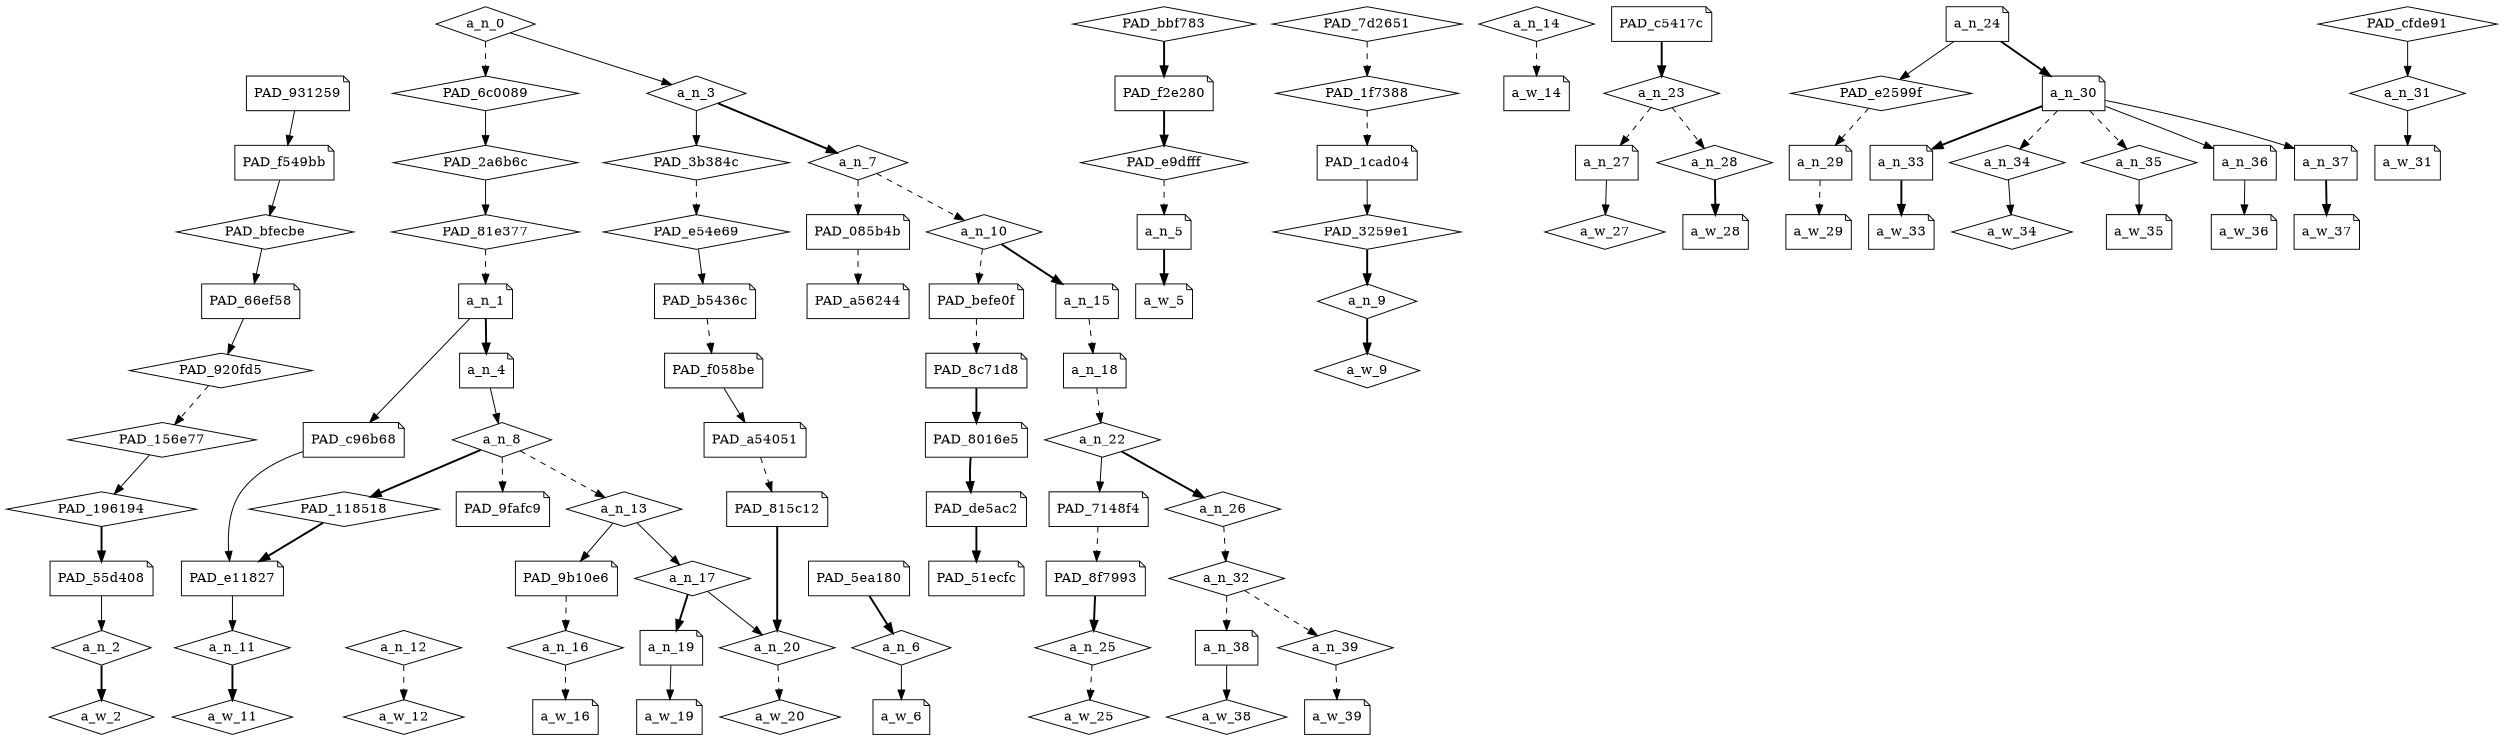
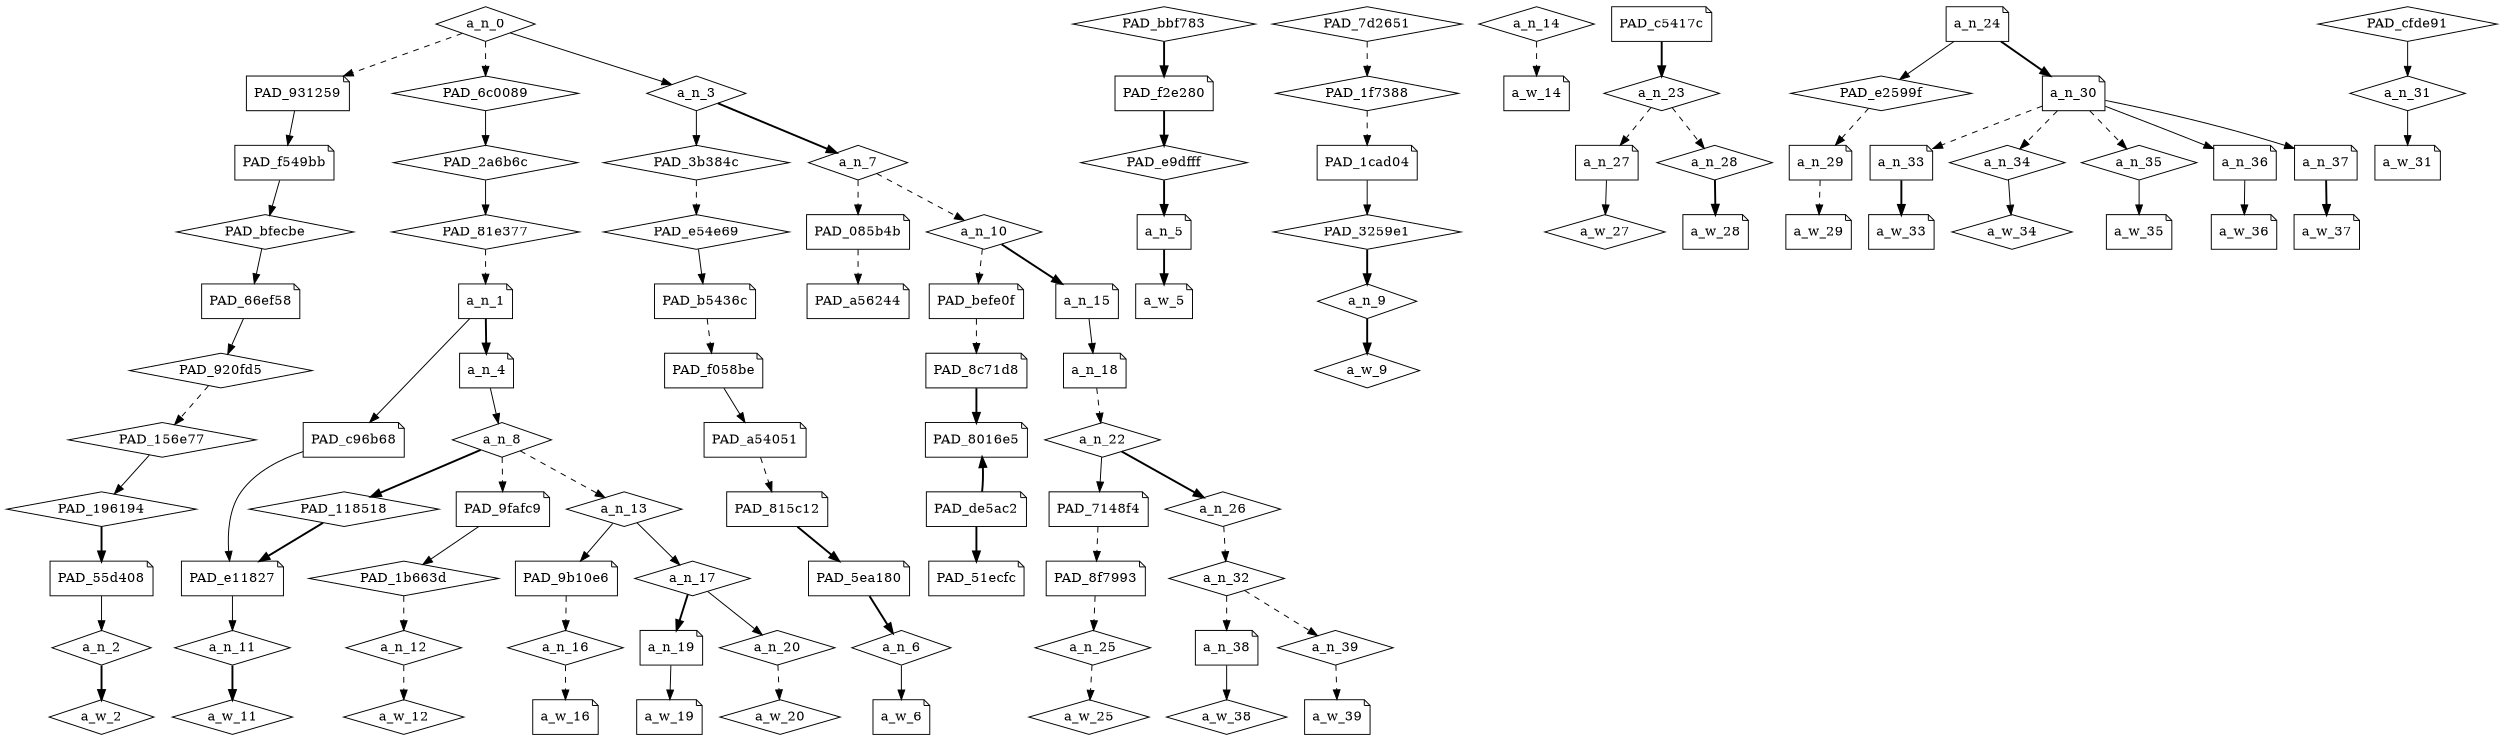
  strict digraph {
    node [div_dir=1 index=0 level=1 shape=diamond text_span="[6]" value=0.02220604]
    edge [style=dashed]
    a_n_0 [level=10 text_span="[0, 1, 2, 3, 4, 5, 6, 7, 8, 9, 10, 11, 12, 13, 14, 15, 16, 17, 18, 19, 20, 21]" value=1.00000001]
    PAD_931259 [index=1 level=9 shape=note]
    PAD_6c0089 [level=9 text_span="[0, 1, 2, 3, 4, 5]" value=0.31253398]
    a_n_3 [index=2 level=9 text_span="[7, 8, 9, 10, 11, 12, 13, 14, 15, 16, 17, 18, 19, 20, 21]" value=0.66430794]
    PAD_f549bb [index=1 level=8 shape=note]
    PAD_2a6b6c [level=8 text_span="[0, 1, 2, 3, 4, 5]" value=0.31253398]
    PAD_3b384c [index=2 level=8 text_span="[7]" value=0.02490450]
    a_n_7 [index=3 level=8 text_span="[8, 9, 10, 11, 12, 13, 14, 15, 16, 17, 18, 19, 20, 21]" value=0.63857053]
    PAD_bfecbe [index=1 level=7]
    PAD_81e377 [level=7 text_span="[0, 1, 2, 3, 4, 5]" value=0.31253398]
    PAD_e54e69 [index=2 level=7 text_span="[7]" value=0.02490450]
    PAD_085b4b [div_dir=-1 index=3 level=7 shape=note text_span="[8]" value=0.02130183]
    a_n_10 [index=4 level=7 text_span="[9, 10, 11, 12, 13, 14, 15, 16, 17, 18, 19, 20, 21]" value=0.61647775]
    PAD_66ef58 [index=1 level=6 shape=note]
    PAD_920fd5 [index=2 level=5]
    PAD_156e77 [index=2 level=4]
    PAD_196194 [index=4 level=3]
    PAD_55d408 [index=5 level=2 shape=note]
    a_n_2 [index=6]
    a_w_2 [div_dir=0 index=6 level=0 value=and]
    a_n_1 [level=6 shape=note text_span="[0, 1, 2, 3, 4, 5]" value=0.31253398]
    PAD_c96b68 [index=1 level=5 shape=note text_span="[5]" value=0.02911284]
    a_n_4 [level=5 shape=note text_span="[0, 1, 2, 3, 4]" value=0.28295119]
    PAD_e11827 [level=2 shape=note text_span="[0]" value=0.04655228]
    a_n_8 [level=4 text_span="[0, 1, 2, 3, 4]" value=0.28248423]
    PAD_bbf783 [index=1 level=4 text_span="[5]" value=0.02911284]
    PAD_f2e280 [index=3 level=3 shape=note text_span="[5]" value=0.02911284]
    PAD_118518 [level=3 text_span="[0]" value=0.04655228]
    PAD_9fafc9 [div_dir=-1 index=1 level=3 shape=note text_span="[1]" value=0.03207774]
    a_n_13 [index=2 level=3 text_span="[2, 3, 4]" value=0.20338725]
    PAD_e9dfff [index=4 level=2 text_span="[5]" value=0.02911284]
    a_n_5 [index=5 shape=note text_span="[5]" value=0.02911284]
    a_w_5 [div_dir=0 index=5 level=0 shape=note text_span="[5]" value=speaks]
+   PAD_1b663d [div_dir=-1 index=1 level=2 text_span="[1]" value=0.03207774]
    PAD_9b10e6 [div_dir=-1 index=2 level=2 shape=note text_span="[2]" value=0.03535991]
    a_n_17 [index=3 level=2 text_span="[3, 4]" value=0.16763651]
    a_n_11 [text_span="[0]" value=0.04655228]
    a_n_12 [div_dir=-1 index=1 text_span="[1]" value=0.03207774]
    a_n_16 [div_dir=-1 index=2 text_span="[2]" value=0.03535991]
    a_n_19 [index=3 shape=note text_span="[3]" value=0.13548326]
    a_n_20 [index=4 text_span="[4]" value=0.03170969]
    a_w_11 [div_dir=0 level=0 text_span="[0]" value=do]
    a_w_12 [div_dir=0 index=1 level=0 text_span="[1]" value=not]
    a_w_16 [div_dir=0 index=2 level=0 shape=note text_span="[2]" value=worry]
    a_w_19 [div_dir=0 index=3 level=0 shape=note text_span="[3]" value=negress]
    a_w_20 [div_dir=0 index=4 level=0 text_span="[4]" value=q]
    PAD_b5436c [index=2 level=6 shape=note text_span="[7]" value=0.02490450]
    PAD_a56244 [div_dir=-1 index=3 level=6 shape=note text_span="[8]" value=0.02130183]
    PAD_befe0f [index=4 level=6 shape=note text_span="[9]" value=0.02505206]
    a_n_15 [index=5 level=6 shape=note text_span="[10, 11, 12, 13, 14, 15, 16, 17, 18, 19, 20, 21]" value=0.59060917]
    PAD_f058be [index=3 level=5 shape=note text_span="[7]" value=0.02490450]
    PAD_a54051 [index=3 level=4 shape=note text_span="[7]" value=0.02490450]
    PAD_815c12 [index=5 level=3 shape=note text_span="[7]" value=0.02490450]
    PAD_5ea180 [index=6 level=2 shape=note text_span="[7]" value=0.02490450]
    a_n_6 [index=7 text_span="[7]" value=0.02490450]
    a_w_6 [div_dir=0 index=7 level=0 shape=note text_span="[7]" value=we]
    PAD_8c71d8 [index=5 level=5 shape=note text_span="[9]" value=0.02505206]
    a_n_18 [index=6 level=5 shape=note text_span="[10, 11, 12, 13, 14, 15, 16, 17, 18, 19, 20, 21]" value=0.58977148]
    PAD_7d2651 [div_dir=-1 index=4 level=5 text_span="[8]" value=0.02130183]
    PAD_1f7388 [div_dir=-1 index=4 level=4 text_span="[8]" value=0.02130183]
    PAD_1cad04 [div_dir=-1 index=6 level=3 shape=note text_span="[8]" value=0.02130183]
    PAD_3259e1 [div_dir=-1 index=7 level=2 text_span="[8]" value=0.02130183]
    a_n_9 [div_dir=-1 index=8 text_span="[8]" value=0.02130183]
    a_w_9 [div_dir=0 index=8 level=0 text_span="[8]" value=will]
    PAD_8016e5 [index=5 level=4 shape=note text_span="[9]" value=0.02505206]
    a_n_22 [index=7 level=4 text_span="[18, 19, 20, 21]" value=0.10694200]
    PAD_de5ac2 [index=7 level=3 shape=note text_span="[9]" value=0.02505206]
    PAD_51ecfc [index=8 level=2 shape=note text_span="[9]" value=0.02505206]
    a_n_14 [index=9 text_span="[9]" value=0.02505206]
    a_w_14 [div_dir=0 index=9 level=0 shape=note text_span="[9]" value=show]
    PAD_7148f4 [div_dir=-1 index=10 level=3 shape=note text_span="[18]" value=0.02509052]
    a_n_26 [index=11 level=3 text_span="[19, 20, 21]" value=0.08165790]
    PAD_c5417c [index=8 level=3 shape=note text_span="[10, 11]" value=0.18643653]
    a_n_23 [index=9 level=2 text_span="[10, 11]" value=0.18643653]
    a_n_24 [index=9 level=3 shape=note text_span="[12, 13, 14, 15, 16, 17]" value=0.29470194]
    PAD_e2599f [index=10 level=2 text_span="[12]" value=0.08526468]
    a_n_30 [index=11 level=2 shape=note text_span="[13, 14, 15, 16, 17]" value=0.20901349]
    PAD_8f7993 [div_dir=-1 index=12 level=2 shape=note text_span="[18]" value=0.02509052]
    a_n_32 [index=14 level=2 text_span="[20, 21]" value=0.05773008]
    a_n_27 [index=10 shape=note text_span="[10]" value=0.03211435]
    a_n_28 [index=11 text_span="[11]" value=0.15333937]
    a_n_29 [index=12 shape=note text_span="[12]" value=0.08526468]
    a_n_33 [index=13 shape=note text_span="[13]" value=0.02623290]
    a_n_34 [div_dir=-1 index=14 text_span="[14]" value=0.02903663]
    a_n_35 [index=15 text_span="[15]" value=0.08151671]
    a_n_36 [index=16 shape=note text_span="[16]" value=0.04060253]
    a_n_37 [index=17 shape=note text_span="[17]" value=0.03129277]
    a_w_27 [div_dir=0 index=10 level=0 text_span="[10]" value=the]
    a_w_28 [div_dir=0 index=11 level=0 shape=note text_span="[11]" value=nigger]
    a_w_29 [div_dir=0 index=12 level=0 shape=note text_span="[12]" value=rigging]
    a_w_33 [div_dir=0 index=13 level=0 shape=note text_span="[13]" value=a]
    a_w_34 [div_dir=0 index=14 level=0 text_span="[14]" value=marcus]
    a_w_35 [div_dir=0 index=15 level=0 shape=note text_span="[15]" value=garvey]
    a_w_36 [div_dir=0 index=16 level=0 shape=note text_span="[16]" value=boat]
    a_w_37 [div_dir=0 index=17 level=0 shape=note text_span="[17]" value=ticket]
    a_n_25 [div_dir=-1 index=18 text_span="[18]" value=0.02509052]
    PAD_cfde91 [index=13 level=2 text_span="[19]" value=0.02366761]
    a_n_31 [index=19 text_span="[19]" value=0.02366761]
    a_n_38 [index=20 shape=note text_span="[20]" value=0.02588228]
    a_n_39 [index=21 text_span="[21]" value=0.03157406]
    a_w_25 [div_dir=0 index=18 level=0 text_span="[18]" value=is]
    a_w_31 [div_dir=0 index=19 level=0 shape=note text_span="[19]" value=in]
    a_w_38 [div_dir=0 index=20 level=0 text_span="[20]" value=your]
    a_w_39 [div_dir=0 index=21 level=0 shape=note text_span="[21]" value=future]
+   a_n_0 -> PAD_931259
    a_n_0 -> PAD_6c0089
    a_n_0 -> a_n_3 [style=solid]
    PAD_931259 -> PAD_f549bb [style=solid]
    PAD_6c0089 -> PAD_2a6b6c [style=solid]
    a_n_3 -> PAD_3b384c [style=solid]
    a_n_3 -> a_n_7 [style=bold]
    PAD_f549bb -> PAD_bfecbe [style=solid]
    PAD_2a6b6c -> PAD_81e377 [style=solid]
    PAD_3b384c -> PAD_e54e69
    a_n_7 -> PAD_085b4b
    a_n_7 -> a_n_10
    PAD_bfecbe -> PAD_66ef58 [style=solid]
    PAD_81e377 -> a_n_1
    PAD_e54e69 -> PAD_b5436c [style=solid]
    PAD_085b4b -> PAD_a56244
    a_n_10 -> PAD_befe0f
    a_n_10 -> a_n_15 [style=bold]
    PAD_66ef58 -> PAD_920fd5 [style=solid]
    PAD_920fd5 -> PAD_156e77
    PAD_156e77 -> PAD_196194 [style=solid]
    PAD_196194 -> PAD_55d408 [style=bold]
    PAD_55d408 -> a_n_2 [style=solid]
    a_n_2 -> a_w_2 [style=bold]
    a_n_1 -> PAD_c96b68 [style=solid]
    a_n_1 -> a_n_4 [style=bold]
    PAD_c96b68 -> PAD_e11827 [style=solid]
    a_n_4 -> a_n_8 [style=solid]
    PAD_e11827 -> a_n_11 [style=solid]
    a_n_8 -> PAD_118518 [style=bold]
    a_n_8 -> PAD_9fafc9
    a_n_8 -> a_n_13
    PAD_bbf783 -> PAD_f2e280 [style=bold]
    PAD_f2e280 -> PAD_e9dfff [style=bold]
    PAD_118518 -> PAD_e11827 [style=bold]
+   PAD_9fafc9 -> PAD_1b663d [style=solid]
    a_n_13 -> PAD_9b10e6 [style=solid]
    a_n_13 -> a_n_17 [style=solid]
-   PAD_e9dfff -> a_n_5
+   PAD_e9dfff -> a_n_5 [style=bold]
    a_n_5 -> a_w_5 [style=bold]
+   PAD_1b663d -> a_n_12
    PAD_9b10e6 -> a_n_16
    a_n_17 -> a_n_19 [style=bold]
    a_n_17 -> a_n_20 [style=solid]
    a_n_11 -> a_w_11 [style=bold]
    a_n_12 -> a_w_12
    a_n_16 -> a_w_16
    a_n_19 -> a_w_19 [style=solid]
    a_n_20 -> a_w_20
    PAD_b5436c -> PAD_f058be
    PAD_befe0f -> PAD_8c71d8
-   a_n_15 -> a_n_18
+   a_n_15 -> a_n_18 [style=solid]
    PAD_f058be -> PAD_a54051 [style=solid]
    PAD_a54051 -> PAD_815c12
-   PAD_815c12 -> a_n_20 [style=bold]
+   PAD_815c12 -> PAD_5ea180 [style=bold]
    PAD_5ea180 -> a_n_6 [style=bold]
    a_n_6 -> a_w_6 [style=solid]
    PAD_8c71d8 -> PAD_8016e5 [style=bold]
    a_n_18 -> a_n_22
    PAD_7d2651 -> PAD_1f7388
    PAD_1f7388 -> PAD_1cad04
    PAD_1cad04 -> PAD_3259e1 [style=solid]
    PAD_3259e1 -> a_n_9 [style=bold]
    a_n_9 -> a_w_9 [style=bold]
-   PAD_8016e5 -> PAD_de5ac2 [style=bold]
+   PAD_de5ac2 -> PAD_8016e5 [style=bold]
    a_n_22 -> PAD_7148f4 [style=solid]
    a_n_22 -> a_n_26 [style=bold]
    PAD_de5ac2 -> PAD_51ecfc [style=bold]
    a_n_14 -> a_w_14
    PAD_7148f4 -> PAD_8f7993
    a_n_26 -> a_n_32
    PAD_c5417c -> a_n_23 [style=bold]
    a_n_23 -> a_n_27
    a_n_23 -> a_n_28
    a_n_24 -> PAD_e2599f [style=solid]
    a_n_24 -> a_n_30 [style=bold]
    PAD_e2599f -> a_n_29
-   a_n_30 -> a_n_33 [style=bold]
+   a_n_30 -> a_n_33
    a_n_30 -> a_n_34
    a_n_30 -> a_n_35
    a_n_30 -> a_n_36 [style=solid]
    a_n_30 -> a_n_37 [style=solid]
-   PAD_8f7993 -> a_n_25 [style=bold]
+   PAD_8f7993 -> a_n_25
    a_n_32 -> a_n_38
    a_n_32 -> a_n_39
    a_n_27 -> a_w_27 [style=solid]
    a_n_28 -> a_w_28 [style=bold]
    a_n_29 -> a_w_29
    a_n_33 -> a_w_33 [style=bold]
    a_n_34 -> a_w_34 [style=solid]
    a_n_35 -> a_w_35 [style=solid]
    a_n_36 -> a_w_36 [style=solid]
    a_n_37 -> a_w_37 [style=bold]
    a_n_25 -> a_w_25
    PAD_cfde91 -> a_n_31 [style=solid]
    a_n_31 -> a_w_31 [style=solid]
    a_n_38 -> a_w_38 [style=solid]
    a_n_39 -> a_w_39
  }
